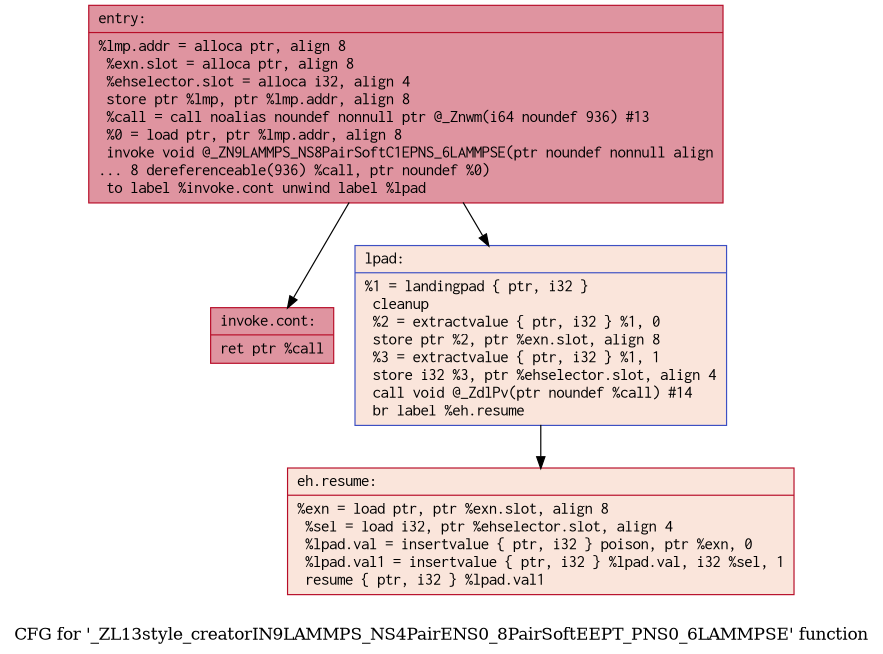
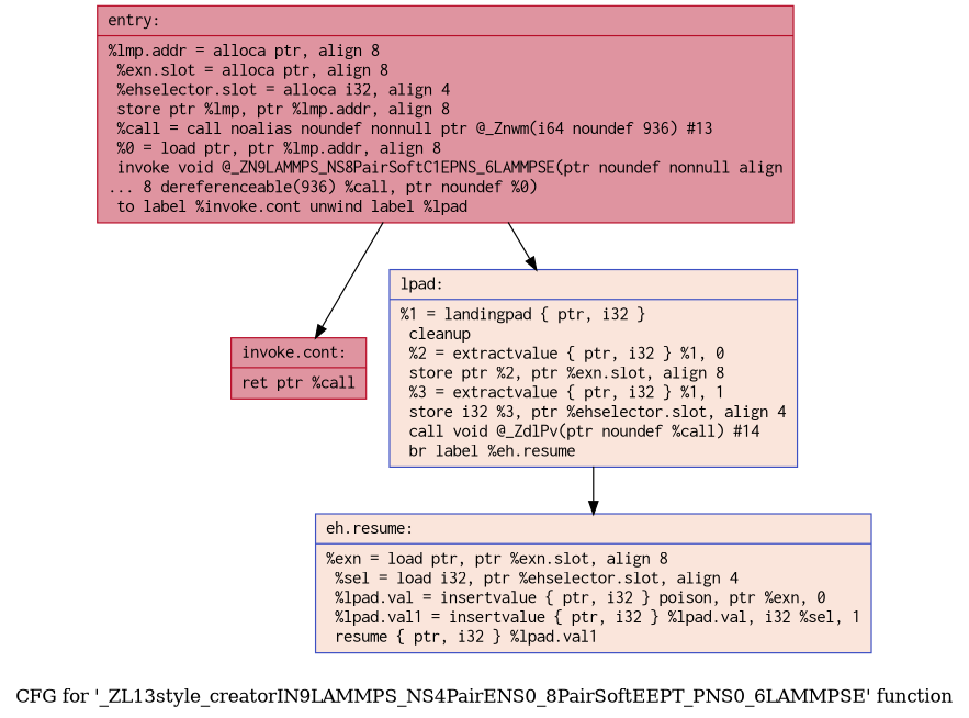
  digraph {
    label="CFG for '_ZL13style_creatorIN9LAMMPS_NS4PairENS0_8PairSoftEEPT_PNS0_6LAMMPSE' function"
    node [color="#b70d28ff" fillcolor="#b70d2870" fontname=Courier shape=record style=filled]
    n1 [label="{entry:\l|  %lmp.addr = alloca ptr, align 8\l  %exn.slot = alloca ptr, align 8\l  %ehselector.slot = alloca i32, align 4\l  store ptr %lmp, ptr %lmp.addr, align 8\l  %call = call noalias noundef nonnull ptr @_Znwm(i64 noundef 936) #13\l  %0 = load ptr, ptr %lmp.addr, align 8\l  invoke void @_ZN9LAMMPS_NS8PairSoftC1EPNS_6LAMMPSE(ptr noundef nonnull align\l... 8 dereferenceable(936) %call, ptr noundef %0)\l          to label %invoke.cont unwind label %lpad\l}"]
    n2 [label="{invoke.cont:\l|  ret ptr %call\l}"]
    n3 [color="#3d50c3ff" fillcolor="#f4c5ad70" label="{lpad:\l|  %1 = landingpad \{ ptr, i32 \}\l          cleanup\l  %2 = extractvalue \{ ptr, i32 \} %1, 0\l  store ptr %2, ptr %exn.slot, align 8\l  %3 = extractvalue \{ ptr, i32 \} %1, 1\l  store i32 %3, ptr %ehselector.slot, align 4\l  call void @_ZdlPv(ptr noundef %call) #14\l  br label %eh.resume\l}"]
-   n4 [fillcolor="#f4c5ad70" label="{eh.resume:\l|  %exn = load ptr, ptr %exn.slot, align 8\l  %sel = load i32, ptr %ehselector.slot, align 4\l  %lpad.val = insertvalue \{ ptr, i32 \} poison, ptr %exn, 0\l  %lpad.val1 = insertvalue \{ ptr, i32 \} %lpad.val, i32 %sel, 1\l  resume \{ ptr, i32 \} %lpad.val1\l}"]
+   n4 [color="#3d50c3ff" fillcolor="#f4c5ad70" label="{eh.resume:\l|  %exn = load ptr, ptr %exn.slot, align 8\l  %sel = load i32, ptr %ehselector.slot, align 4\l  %lpad.val = insertvalue \{ ptr, i32 \} poison, ptr %exn, 0\l  %lpad.val1 = insertvalue \{ ptr, i32 \} %lpad.val, i32 %sel, 1\l  resume \{ ptr, i32 \} %lpad.val1\l}"]
    n1 -> n2
    n1 -> n3
    n3 -> n4
  }
